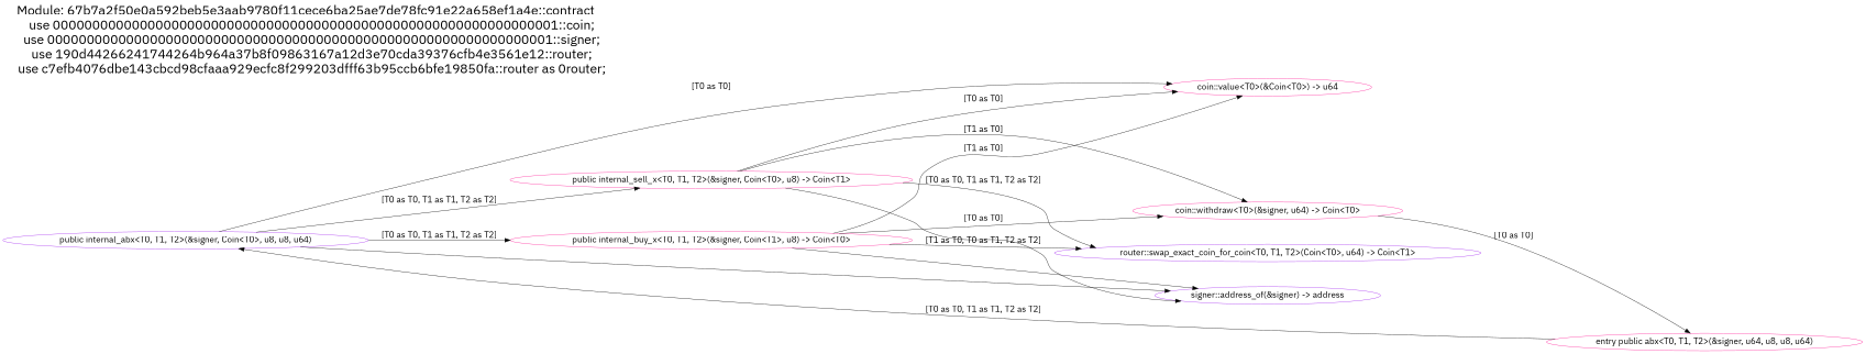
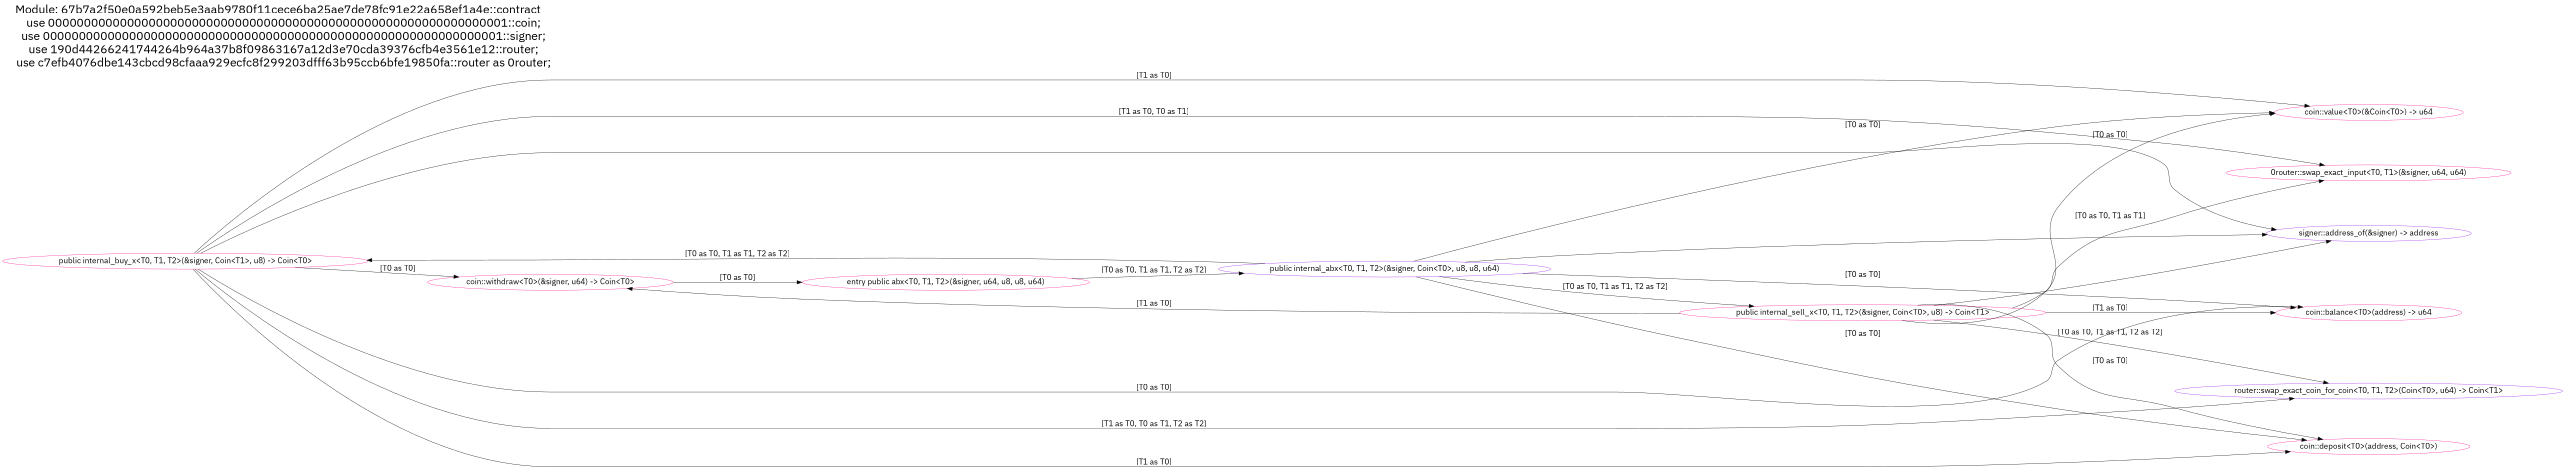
  digraph {
    concentrate=false
    fontname="IBM Plex Sans"
    fontsize=36
    label="Module: 67b7a2f50e0a592beb5e3aab9780f11cece6ba25ae7de78fc91e22a658ef1a4e::contract\n    use 0000000000000000000000000000000000000000000000000000000000000001::coin;\n    use 0000000000000000000000000000000000000000000000000000000000000001::signer;\n    use 190d44266241744264b964a37b8f09863167a12d3e70cda39376cfb4e3561e12::router;\n    use c7efb4076dbe143cbcd98cfaaa929ecfc8f299203dfff63b95ccb6bfe19850fa::router as 0router;"
    labeljust=l
    labelloc=t
    nodesep=0.75
    rankdir=LR
    ranksep=1.0
    splines=true
    node [color=deeppink fontname="IBM Plex Sans" fontsize=24 shape=ellipse]
    edge [arrowsize=1.5 fontname="IBM Plex Sans" fontsize=24]
+   n1 [label="0router::swap_exact_input<T0, T1>(&signer, u64, u64)"]
+   n2 [label="coin::balance<T0>(address) -> u64"]
+   n3 [label="coin::deposit<T0>(address, Coin<T0>)"]
    n4 [label="coin::value<T0>(&Coin<T0>) -> u64"]
    n5 [label="coin::withdraw<T0>(&signer, u64) -> Coin<T0>"]
    n6 [label="entry public abx<T0, T1, T2>(&signer, u64, u8, u8, u64)"]
    n7 [color=purple label="public internal_abx<T0, T1, T2>(&signer, Coin<T0>, u8, u8, u64)"]
    n8 [label="public internal_buy_x<T0, T1, T2>(&signer, Coin<T1>, u8) -> Coin<T0>"]
    n9 [label="public internal_sell_x<T0, T1, T2>(&signer, Coin<T0>, u8) -> Coin<T1>"]
    n10 [color=purple label="signer::address_of(&signer) -> address"]
    n11 [color=purple label="router::swap_exact_coin_for_coin<T0, T1, T2>(Coin<T0>, u64) -> Coin<T1>"]
    n5 -> n6 [label="[T0 as T0]"]
    n6 -> n7 [label="[T0 as T0, T1 as T1, T2 as T2]"]
+   n7 -> n2 [label="[T0 as T0]"]
+   n7 -> n3 [label="[T0 as T0]"]
    n7 -> n4 [label="[T0 as T0]"]
    n7 -> n8 [label="[T0 as T0, T1 as T1, T2 as T2]"]
    n7 -> n9 [label="[T0 as T0, T1 as T1, T2 as T2]"]
    n7 -> n10
+   n8 -> n1 [label="[T1 as T0, T0 as T1]"]
+   n8 -> n2 [label="[T0 as T0]"]
+   n8 -> n3 [label="[T1 as T0]"]
    n8 -> n4 [label="[T1 as T0]"]
    n8 -> n5 [label="[T0 as T0]"]
    n8 -> n10
    n8 -> n11 [label="[T1 as T0, T0 as T1, T2 as T2]"]
+   n9 -> n1 [label="[T0 as T0, T1 as T1]"]
+   n9 -> n2 [label="[T1 as T0]"]
+   n9 -> n3 [label="[T0 as T0]"]
    n9 -> n4 [label="[T0 as T0]"]
    n9 -> n5 [label="[T1 as T0]"]
    n9 -> n10
    n9 -> n11 [label="[T0 as T0, T1 as T1, T2 as T2]"]
  }
